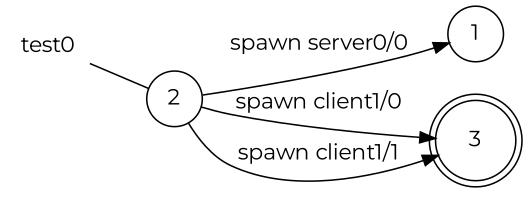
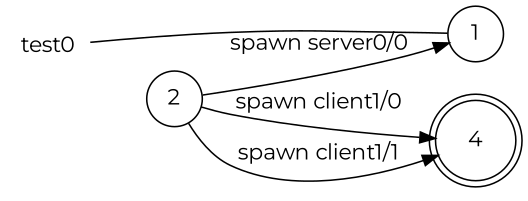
  digraph {
    fontname=Montserrat
    rankdir=LR
    node [fontname=Montserrat shape=circle]
    edge [fontname=Montserrat]
    n1 [label=test0 shape=plaintext]
    n2 [label=1]
    n3 [label=2]
-   n4 [label=3 shape=doublecircle]
-   n1 -> n3 [arrowhead=none]
+   n4 [label=4 shape=doublecircle]
+   n1 -> n2 [arrowhead=none]
    n3 -> n2 [label="spawn server0/0"]
    n3 -> n4 [label="spawn client1/0"]
    n3 -> n4 [label="spawn client1/1"]
  }
